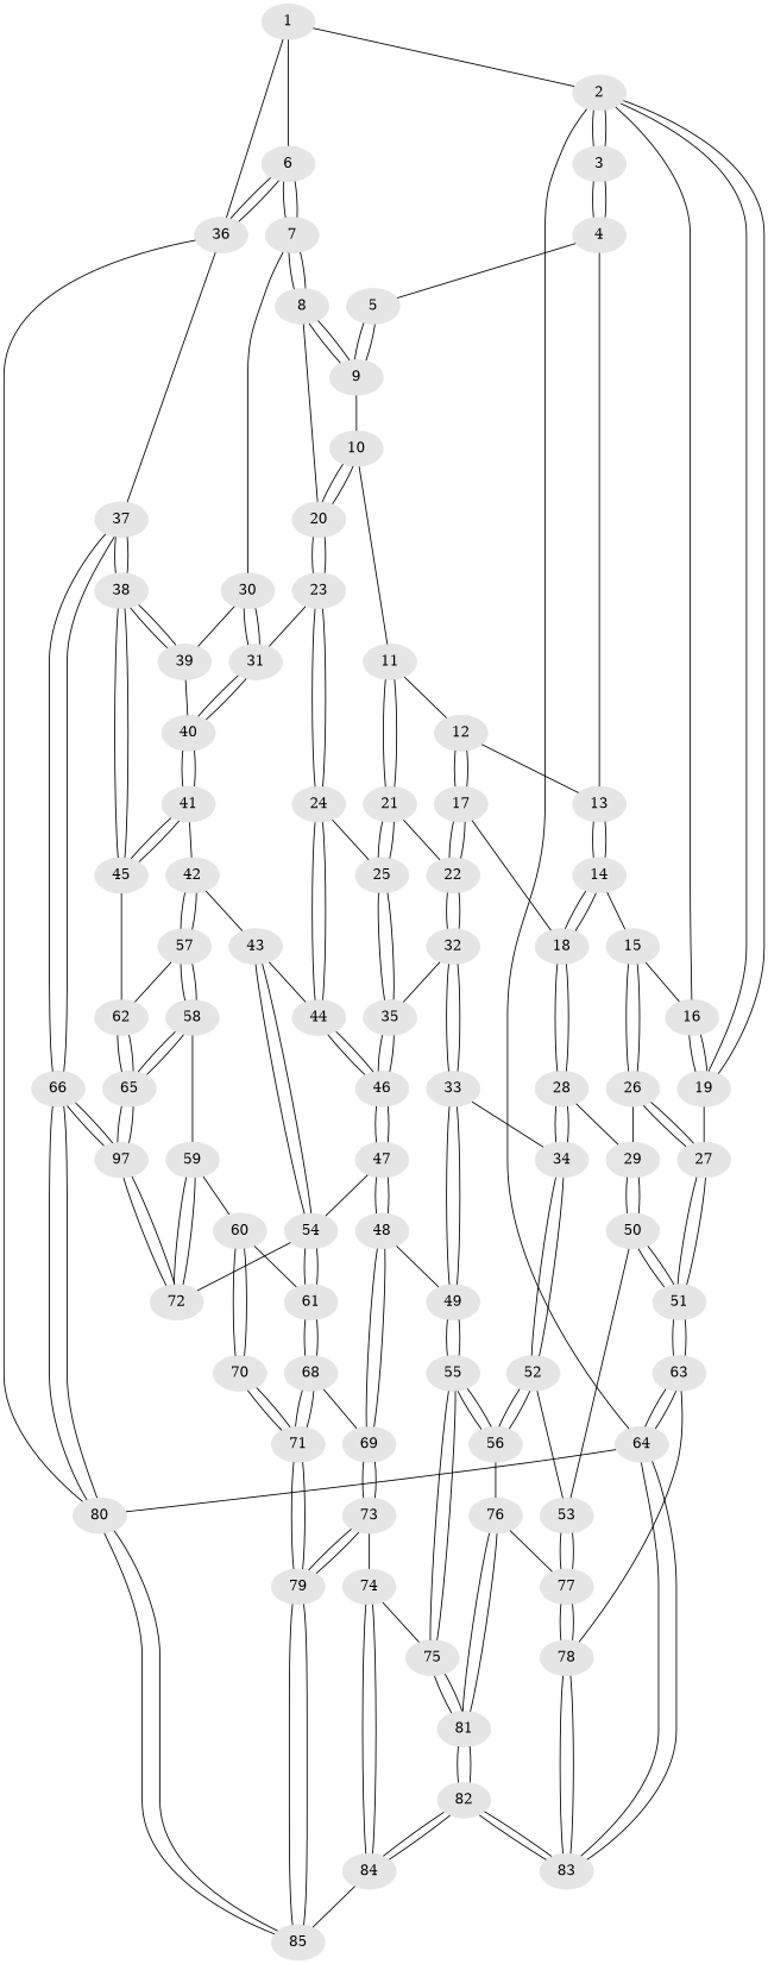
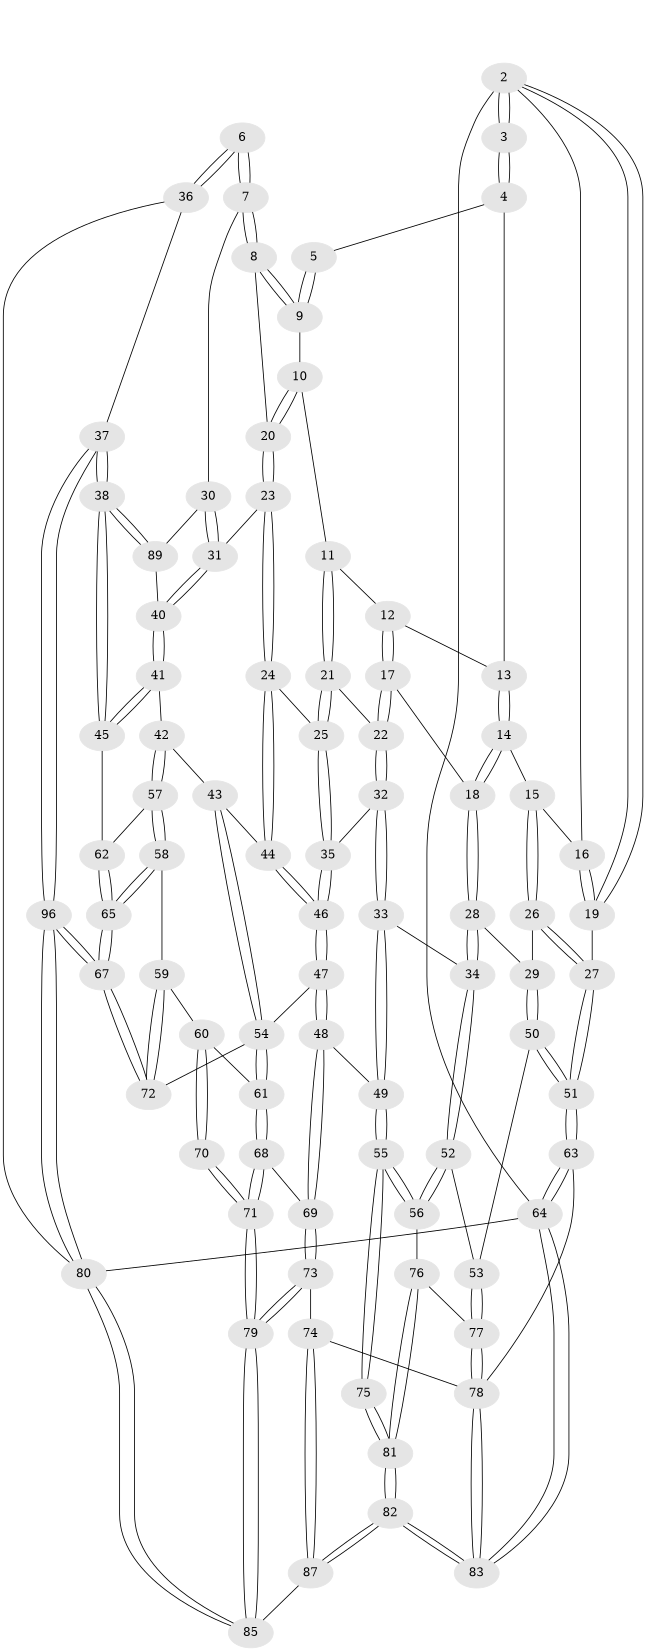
  graph {
    node [color=gray90 style=filled]
-   1
    2
    6
    36
    3
    19
    64
    16
    7
    37
    80
    4
    27
    83
    5
    13
    9
    14
    10
    8
    30
    20
    31
-   39
+   39 [label=89]
    23
    11
    12
    21
    17
    22
    25
    18
    15
    26
    28
    29
    32
    34
    51
    24
    35
    33
    44
    40
    46
    50
    63
    52
    53
    41
    49
    55
    56
    47
    38
-   66
+   66 [label=96]
    85
    45
-   67 [label=97]
+   67
    62
    42
    43
    57
    54
    58
    61
    72
    65
    48
    69
    73
    75
    77
    78
    76
    68
    81
    59
    60
    70
    71
    79
    74
-   84
+   84 [label=87]
    82
-   1 -- 2
-   1 -- 6
-   1 -- 36
    2 -- 3
    2 -- 3
    2 -- 19
    2 -- 19
    2 -- 64
    2 -- 16
    6 -- 36
    6 -- 36
    6 -- 7
    6 -- 7
    36 -- 37
    36 -- 80
    3 -- 4
    3 -- 4
    19 -- 27
    64 -- 80
    64 -- 83
    64 -- 83
    16 -- 19
    16 -- 19
    7 -- 8
    7 -- 8
    7 -- 30
    37 -- 38
    37 -- 38
    37 -- 66
    37 -- 66
    80 -- 85
    80 -- 85
    4 -- 5
    4 -- 13
    27 -- 51
    27 -- 51
    5 -- 9
    5 -- 9
    13 -- 14
    13 -- 14
    9 -- 10
    14 -- 18
    14 -- 18
    14 -- 15
    10 -- 20
    10 -- 20
    10 -- 11
    8 -- 9
    8 -- 9
    8 -- 20
    30 -- 31
    30 -- 31
    30 -- 39
    20 -- 23
    20 -- 23
    31 -- 40
    31 -- 40
    39 -- 40
    23 -- 31
    23 -- 24
    23 -- 24
    11 -- 12
    11 -- 21
    11 -- 21
    12 -- 13
    12 -- 17
    12 -- 17
    21 -- 22
    21 -- 25
    21 -- 25
    17 -- 22
    17 -- 22
    17 -- 18
    22 -- 32
    22 -- 32
    25 -- 35
    25 -- 35
    18 -- 28
    18 -- 28
    15 -- 16
    15 -- 26
    15 -- 26
    26 -- 27
    26 -- 27
    26 -- 29
    28 -- 29
    28 -- 34
    28 -- 34
    29 -- 50
    29 -- 50
    32 -- 35
    32 -- 33
    32 -- 33
    34 -- 52
    34 -- 52
    51 -- 63
    51 -- 63
    24 -- 25
    24 -- 44
    24 -- 44
    35 -- 46
    35 -- 46
    33 -- 34
    33 -- 49
    33 -- 49
    44 -- 46
    44 -- 46
    40 -- 41
    40 -- 41
    46 -- 47
    46 -- 47
    50 -- 51
    50 -- 51
    50 -- 53
    63 -- 64
    63 -- 64
    63 -- 78
    52 -- 53
    52 -- 56
    52 -- 56
    53 -- 77
    53 -- 77
    41 -- 45
    41 -- 45
    41 -- 42
    49 -- 55
    49 -- 55
    55 -- 56
    55 -- 56
    55 -- 75
    55 -- 75
    56 -- 76
    47 -- 54
    47 -- 48
    47 -- 48
    38 -- 39
    38 -- 39
    38 -- 45
    38 -- 45
    66 -- 80
    66 -- 80
    66 -- 67
    66 -- 67
    45 -- 62
    67 -- 72
    67 -- 72
    62 -- 65
    62 -- 65
    42 -- 43
    42 -- 57
    42 -- 57
    43 -- 44
    43 -- 54
    43 -- 54
    57 -- 62
    57 -- 58
    57 -- 58
    54 -- 61
    54 -- 61
    54 -- 72
    58 -- 65
    58 -- 65
    58 -- 59
    61 -- 68
    61 -- 68
    65 -- 67
    65 -- 67
    48 -- 49
    48 -- 69
    48 -- 69
    69 -- 73
    69 -- 73
    73 -- 79
    73 -- 79
    73 -- 74
    75 -- 81
    75 -- 81
    77 -- 78
    77 -- 78
    78 -- 83
    78 -- 83
    76 -- 77
    76 -- 81
    76 -- 81
    68 -- 69
    68 -- 71
    68 -- 71
    81 -- 82
    81 -- 82
    59 -- 72
    59 -- 72
    59 -- 60
    60 -- 61
    60 -- 70
    60 -- 70
    70 -- 71
    70 -- 71
    71 -- 79
    71 -- 79
    79 -- 85
    79 -- 85
-   74 -- 75
+   74 -- 78
    74 -- 84
    74 -- 84
    84 -- 85
    82 -- 83
    82 -- 83
    82 -- 84
    82 -- 84
  }
